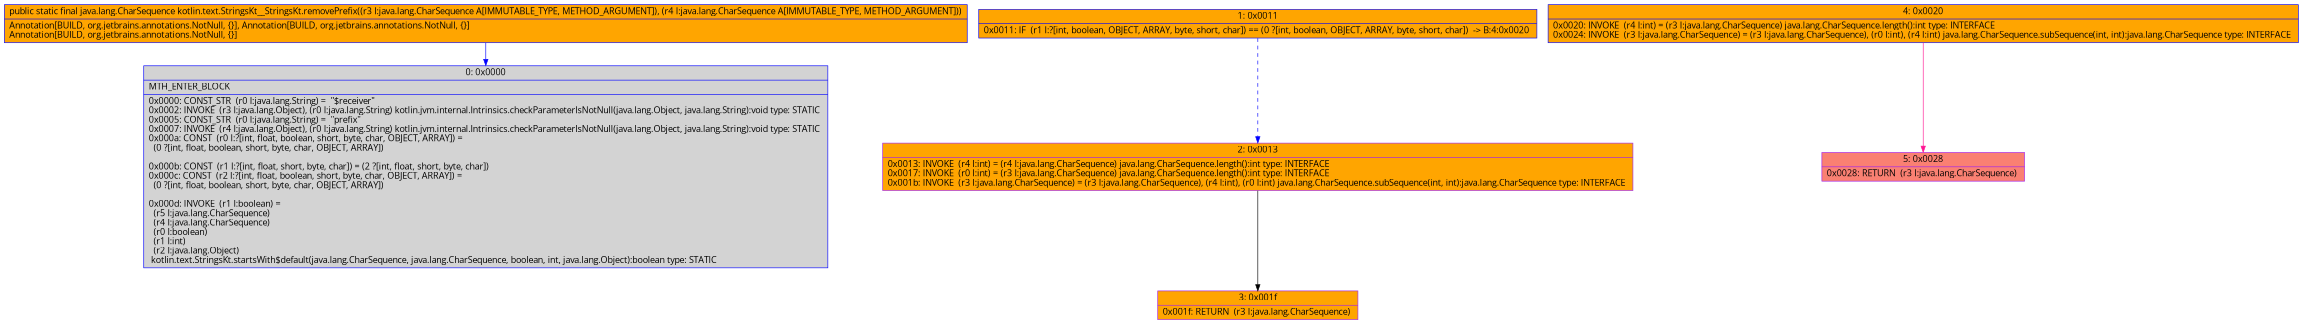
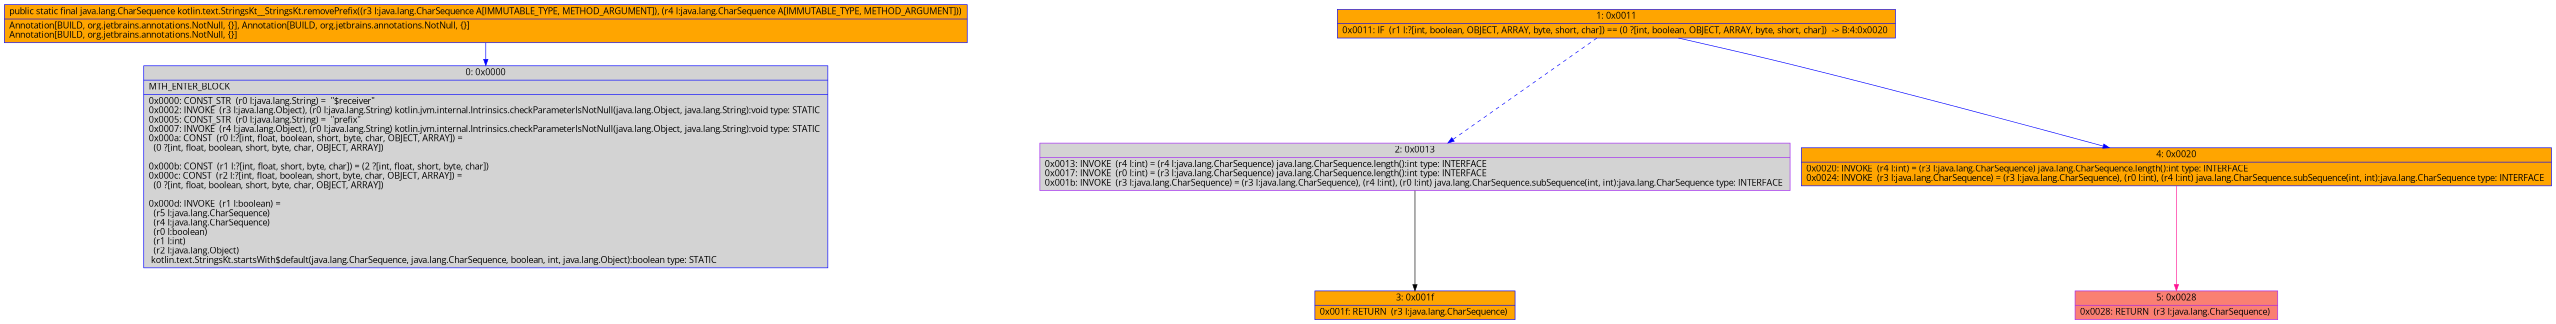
  digraph {
    fontname="Open Sans"
    node [color=blue fillcolor=orange fontname="Open Sans" shape=record style=filled]
    edge [color=blue fontname="Open Sans"]
    n1 [fillcolor=lightgrey label="{0\:\ 0x0000|MTH_ENTER_BLOCK\l|0x0000: CONST_STR  (r0 I:java.lang.String) =  \"$receiver\" \l0x0002: INVOKE  (r3 I:java.lang.Object), (r0 I:java.lang.String) kotlin.jvm.internal.Intrinsics.checkParameterIsNotNull(java.lang.Object, java.lang.String):void type: STATIC \l0x0005: CONST_STR  (r0 I:java.lang.String) =  \"prefix\" \l0x0007: INVOKE  (r4 I:java.lang.Object), (r0 I:java.lang.String) kotlin.jvm.internal.Intrinsics.checkParameterIsNotNull(java.lang.Object, java.lang.String):void type: STATIC \l0x000a: CONST  (r0 I:?[int, float, boolean, short, byte, char, OBJECT, ARRAY]) = \l  (0 ?[int, float, boolean, short, byte, char, OBJECT, ARRAY])\l \l0x000b: CONST  (r1 I:?[int, float, short, byte, char]) = (2 ?[int, float, short, byte, char]) \l0x000c: CONST  (r2 I:?[int, float, boolean, short, byte, char, OBJECT, ARRAY]) = \l  (0 ?[int, float, boolean, short, byte, char, OBJECT, ARRAY])\l \l0x000d: INVOKE  (r1 I:boolean) = \l  (r5 I:java.lang.CharSequence)\l  (r4 I:java.lang.CharSequence)\l  (r0 I:boolean)\l  (r1 I:int)\l  (r2 I:java.lang.Object)\l kotlin.text.StringsKt.startsWith$default(java.lang.CharSequence, java.lang.CharSequence, boolean, int, java.lang.Object):boolean type: STATIC \l}"]
    n2 [label="{1\:\ 0x0011|0x0011: IF  (r1 I:?[int, boolean, OBJECT, ARRAY, byte, short, char]) == (0 ?[int, boolean, OBJECT, ARRAY, byte, short, char])  \-\> B:4:0x0020 \l}"]
-   n3 [color=purple label="{2\:\ 0x0013|0x0013: INVOKE  (r4 I:int) = (r4 I:java.lang.CharSequence) java.lang.CharSequence.length():int type: INTERFACE \l0x0017: INVOKE  (r0 I:int) = (r3 I:java.lang.CharSequence) java.lang.CharSequence.length():int type: INTERFACE \l0x001b: INVOKE  (r3 I:java.lang.CharSequence) = (r3 I:java.lang.CharSequence), (r4 I:int), (r0 I:int) java.lang.CharSequence.subSequence(int, int):java.lang.CharSequence type: INTERFACE \l}"]
+   n3 [color=purple fillcolor=lightgrey label="{2\:\ 0x0013|0x0013: INVOKE  (r4 I:int) = (r4 I:java.lang.CharSequence) java.lang.CharSequence.length():int type: INTERFACE \l0x0017: INVOKE  (r0 I:int) = (r3 I:java.lang.CharSequence) java.lang.CharSequence.length():int type: INTERFACE \l0x001b: INVOKE  (r3 I:java.lang.CharSequence) = (r3 I:java.lang.CharSequence), (r4 I:int), (r0 I:int) java.lang.CharSequence.subSequence(int, int):java.lang.CharSequence type: INTERFACE \l}"]
    n4 [label="{4\:\ 0x0020|0x0020: INVOKE  (r4 I:int) = (r3 I:java.lang.CharSequence) java.lang.CharSequence.length():int type: INTERFACE \l0x0024: INVOKE  (r3 I:java.lang.CharSequence) = (r3 I:java.lang.CharSequence), (r0 I:int), (r4 I:int) java.lang.CharSequence.subSequence(int, int):java.lang.CharSequence type: INTERFACE \l}"]
-   n5 [color=purple label="{3\:\ 0x001f|0x001f: RETURN  (r3 I:java.lang.CharSequence) \l}"]
+   n5 [label="{3\:\ 0x001f|0x001f: RETURN  (r3 I:java.lang.CharSequence) \l}"]
    n6 [color=purple fillcolor=salmon label="{5\:\ 0x0028|0x0028: RETURN  (r3 I:java.lang.CharSequence) \l}"]
    n7 [label="{public static final java.lang.CharSequence kotlin.text.StringsKt__StringsKt.removePrefix((r3 I:java.lang.CharSequence A[IMMUTABLE_TYPE, METHOD_ARGUMENT]), (r4 I:java.lang.CharSequence A[IMMUTABLE_TYPE, METHOD_ARGUMENT]))  | Annotation[BUILD, org.jetbrains.annotations.NotNull, \{\}], Annotation[BUILD, org.jetbrains.annotations.NotNull, \{\}]\lAnnotation[BUILD, org.jetbrains.annotations.NotNull, \{\}]\l}"]
    n2 -> n3 [style=dashed]
+   n2 -> n4
    n3 -> n5 [color=black]
    n4 -> n6 [color=deeppink]
    n7 -> n1
  }
